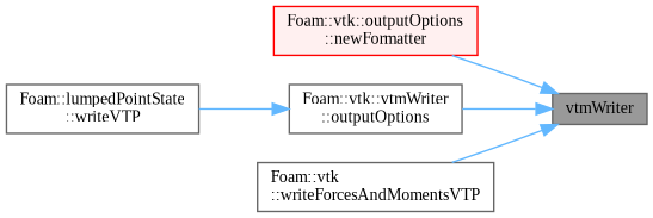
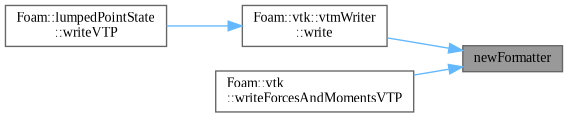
  digraph {
    fontname="Liberation Serif"
    rankdir=RL
    node [color=grey40 fillcolor=white fontname="Liberation Serif" fontsize=10 shape=box style=filled]
    edge [color=steelblue1 dir=back fontname="Liberation Serif" fontsize=10 labelfontname=Helvetica labelfontsize=10 style=solid]
-   n1 [color=gray40 fillcolor=grey60 fontcolor=black height=0.2 label=vtmWriter width=0.4]
-   n2 [color=red fillcolor="#FFF0F0" height=0.2 label="Foam::vtk::outputOptions\l::newFormatter" width=0.4]
-   n3 [height=0.2 label="Foam::vtk::vtmWriter\l::outputOptions" width=0.4]
+   n1 [color=gray40 fillcolor=grey60 fontcolor=black height=0.2 label=newFormatter width=0.4]
+   n3 [height=0.2 label="Foam::vtk::vtmWriter\l::write" width=0.4]
    n4 [height=0.2 label="Foam::vtk\l::writeForcesAndMomentsVTP" width=0.4]
    n5 [height=0.2 label="Foam::lumpedPointState\l::writeVTP" width=0.4]
-   n1 -> n2
    n1 -> n3
    n1 -> n4
    n3 -> n5
  }
